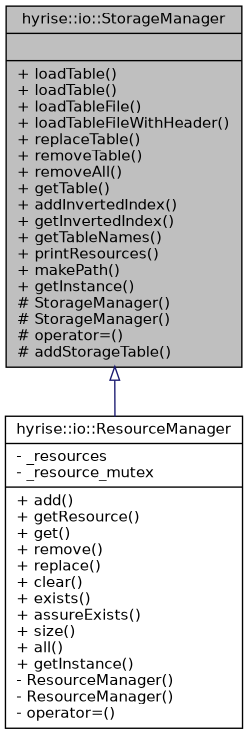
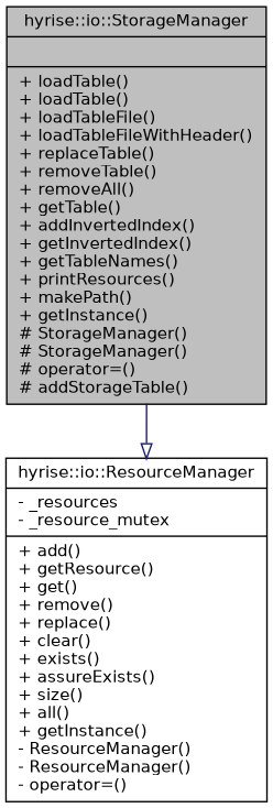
  digraph {
    node [color=black fontname=Helvetica fontsize=11 shape=record style=filled]
    n1 [fillcolor=grey75 fontcolor=black height=0.2 label="{hyrise::io::StorageManager\n||+ loadTable()\l+ loadTable()\l+ loadTableFile()\l+ loadTableFileWithHeader()\l+ replaceTable()\l+ removeTable()\l+ removeAll()\l+ getTable()\l+ addInvertedIndex()\l+ getInvertedIndex()\l+ getTableNames()\l+ printResources()\l+ makePath()\l+ getInstance()\l# StorageManager()\l# StorageManager()\l# operator=()\l# addStorageTable()\l}" width=0.4]
    n2 [fillcolor=white height=0.2 label="{hyrise::io::ResourceManager\n|- _resources\l- _resource_mutex\l|+ add()\l+ getResource()\l+ get()\l+ remove()\l+ replace()\l+ clear()\l+ exists()\l+ assureExists()\l+ size()\l+ all()\l+ getInstance()\l- ResourceManager()\l- ResourceManager()\l- operator=()\l}" width=0.4]
-   n1 -> n2 [arrowtail=onormal color=midnightblue dir=back fontname=Helvetica fontsize=11 labelfontname=Helvetica labelfontsize=11 style=solid]
+   n2 -> n1 [arrowtail=onormal color=midnightblue dir=back fontname=Helvetica fontsize=11 labelfontname=Helvetica labelfontsize=11 style=solid]
  }
